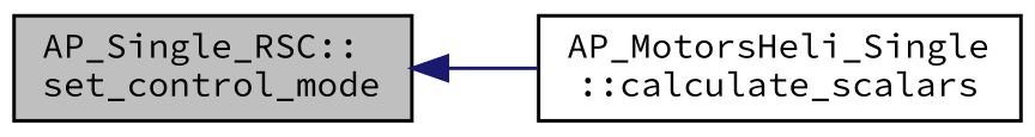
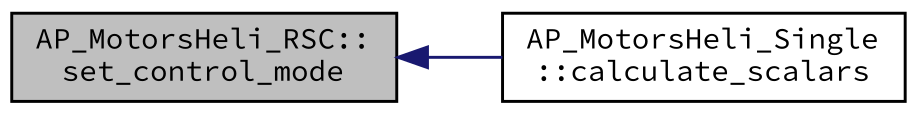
  digraph {
    rankdir=LR
    fontname="Source Code Pro"
    node [color=black fontname="Source Code Pro" fontsize=10 shape=record style=filled]
-   n1 [fillcolor=grey75 fontcolor=black height=0.2 label="AP_Single_RSC::\lset_control_mode" width=0.4]
+   n1 [fillcolor=grey75 fontcolor=black height=0.2 label="AP_MotorsHeli_RSC::\lset_control_mode" width=0.4]
    n2 [fillcolor=white height=0.2 label="AP_MotorsHeli_Single\l::calculate_scalars" width=0.4]
    n1 -> n2 [color=midnightblue dir=back fontname="Source Code Pro" fontsize=10 labelfontname=Helvetica labelfontsize=10 style=solid]
  }
